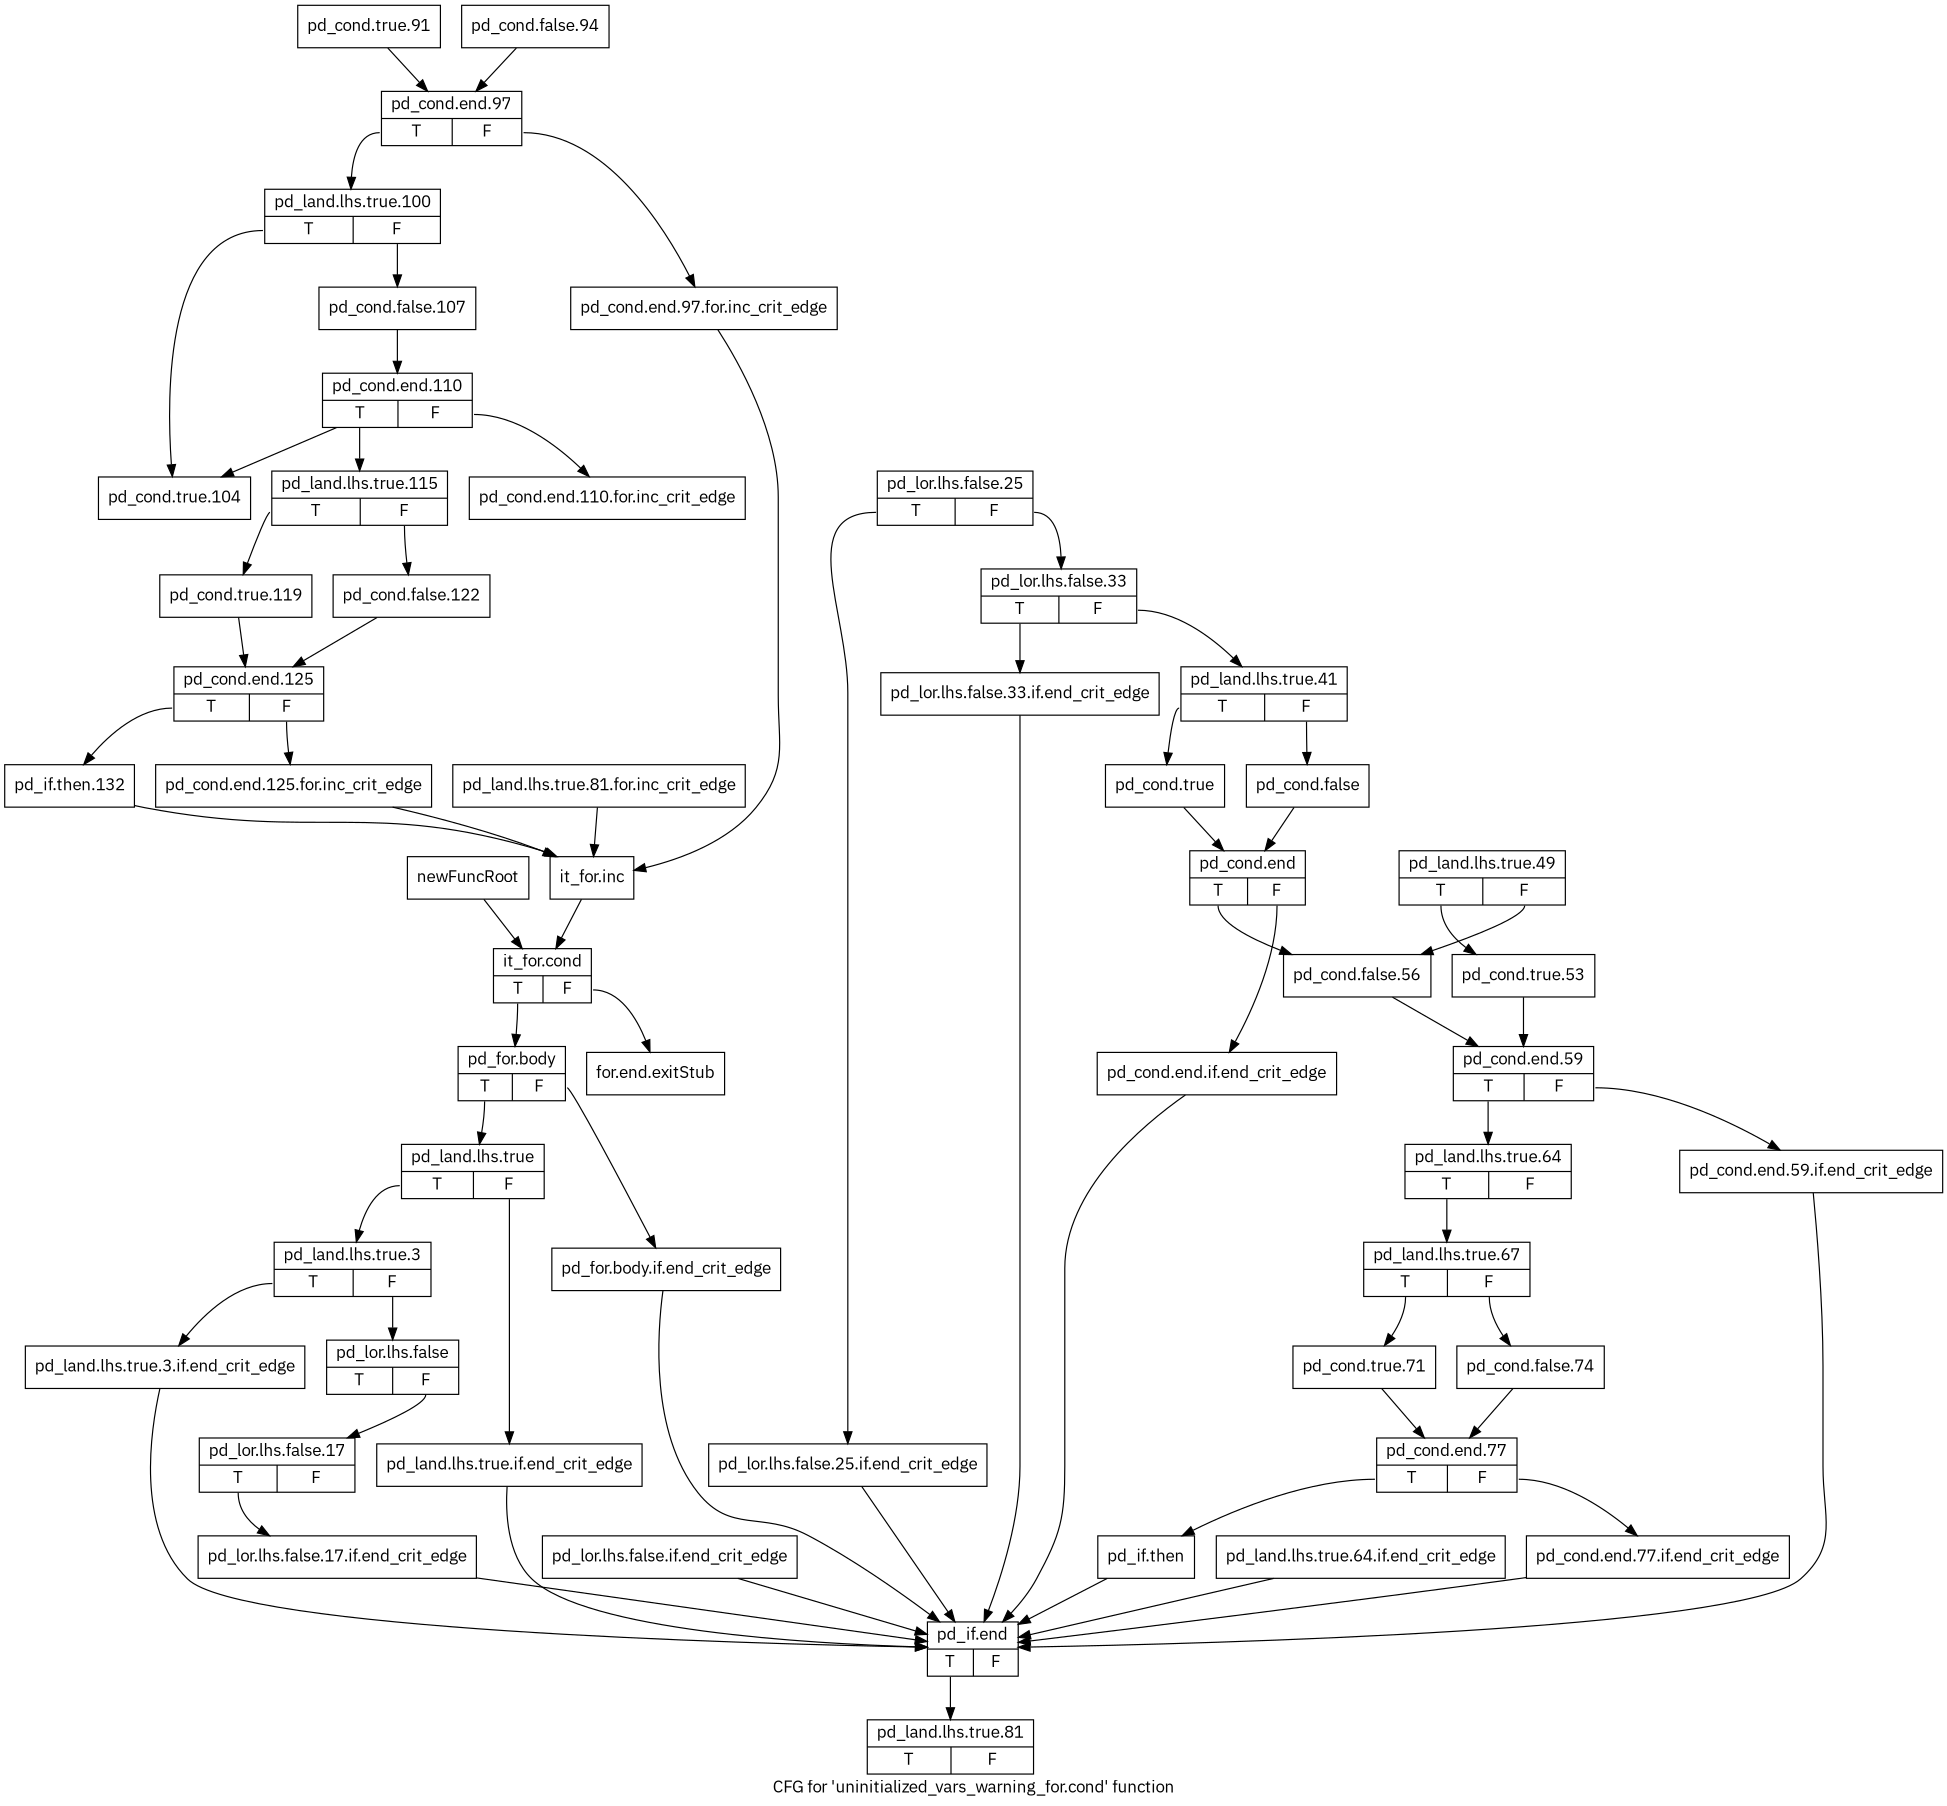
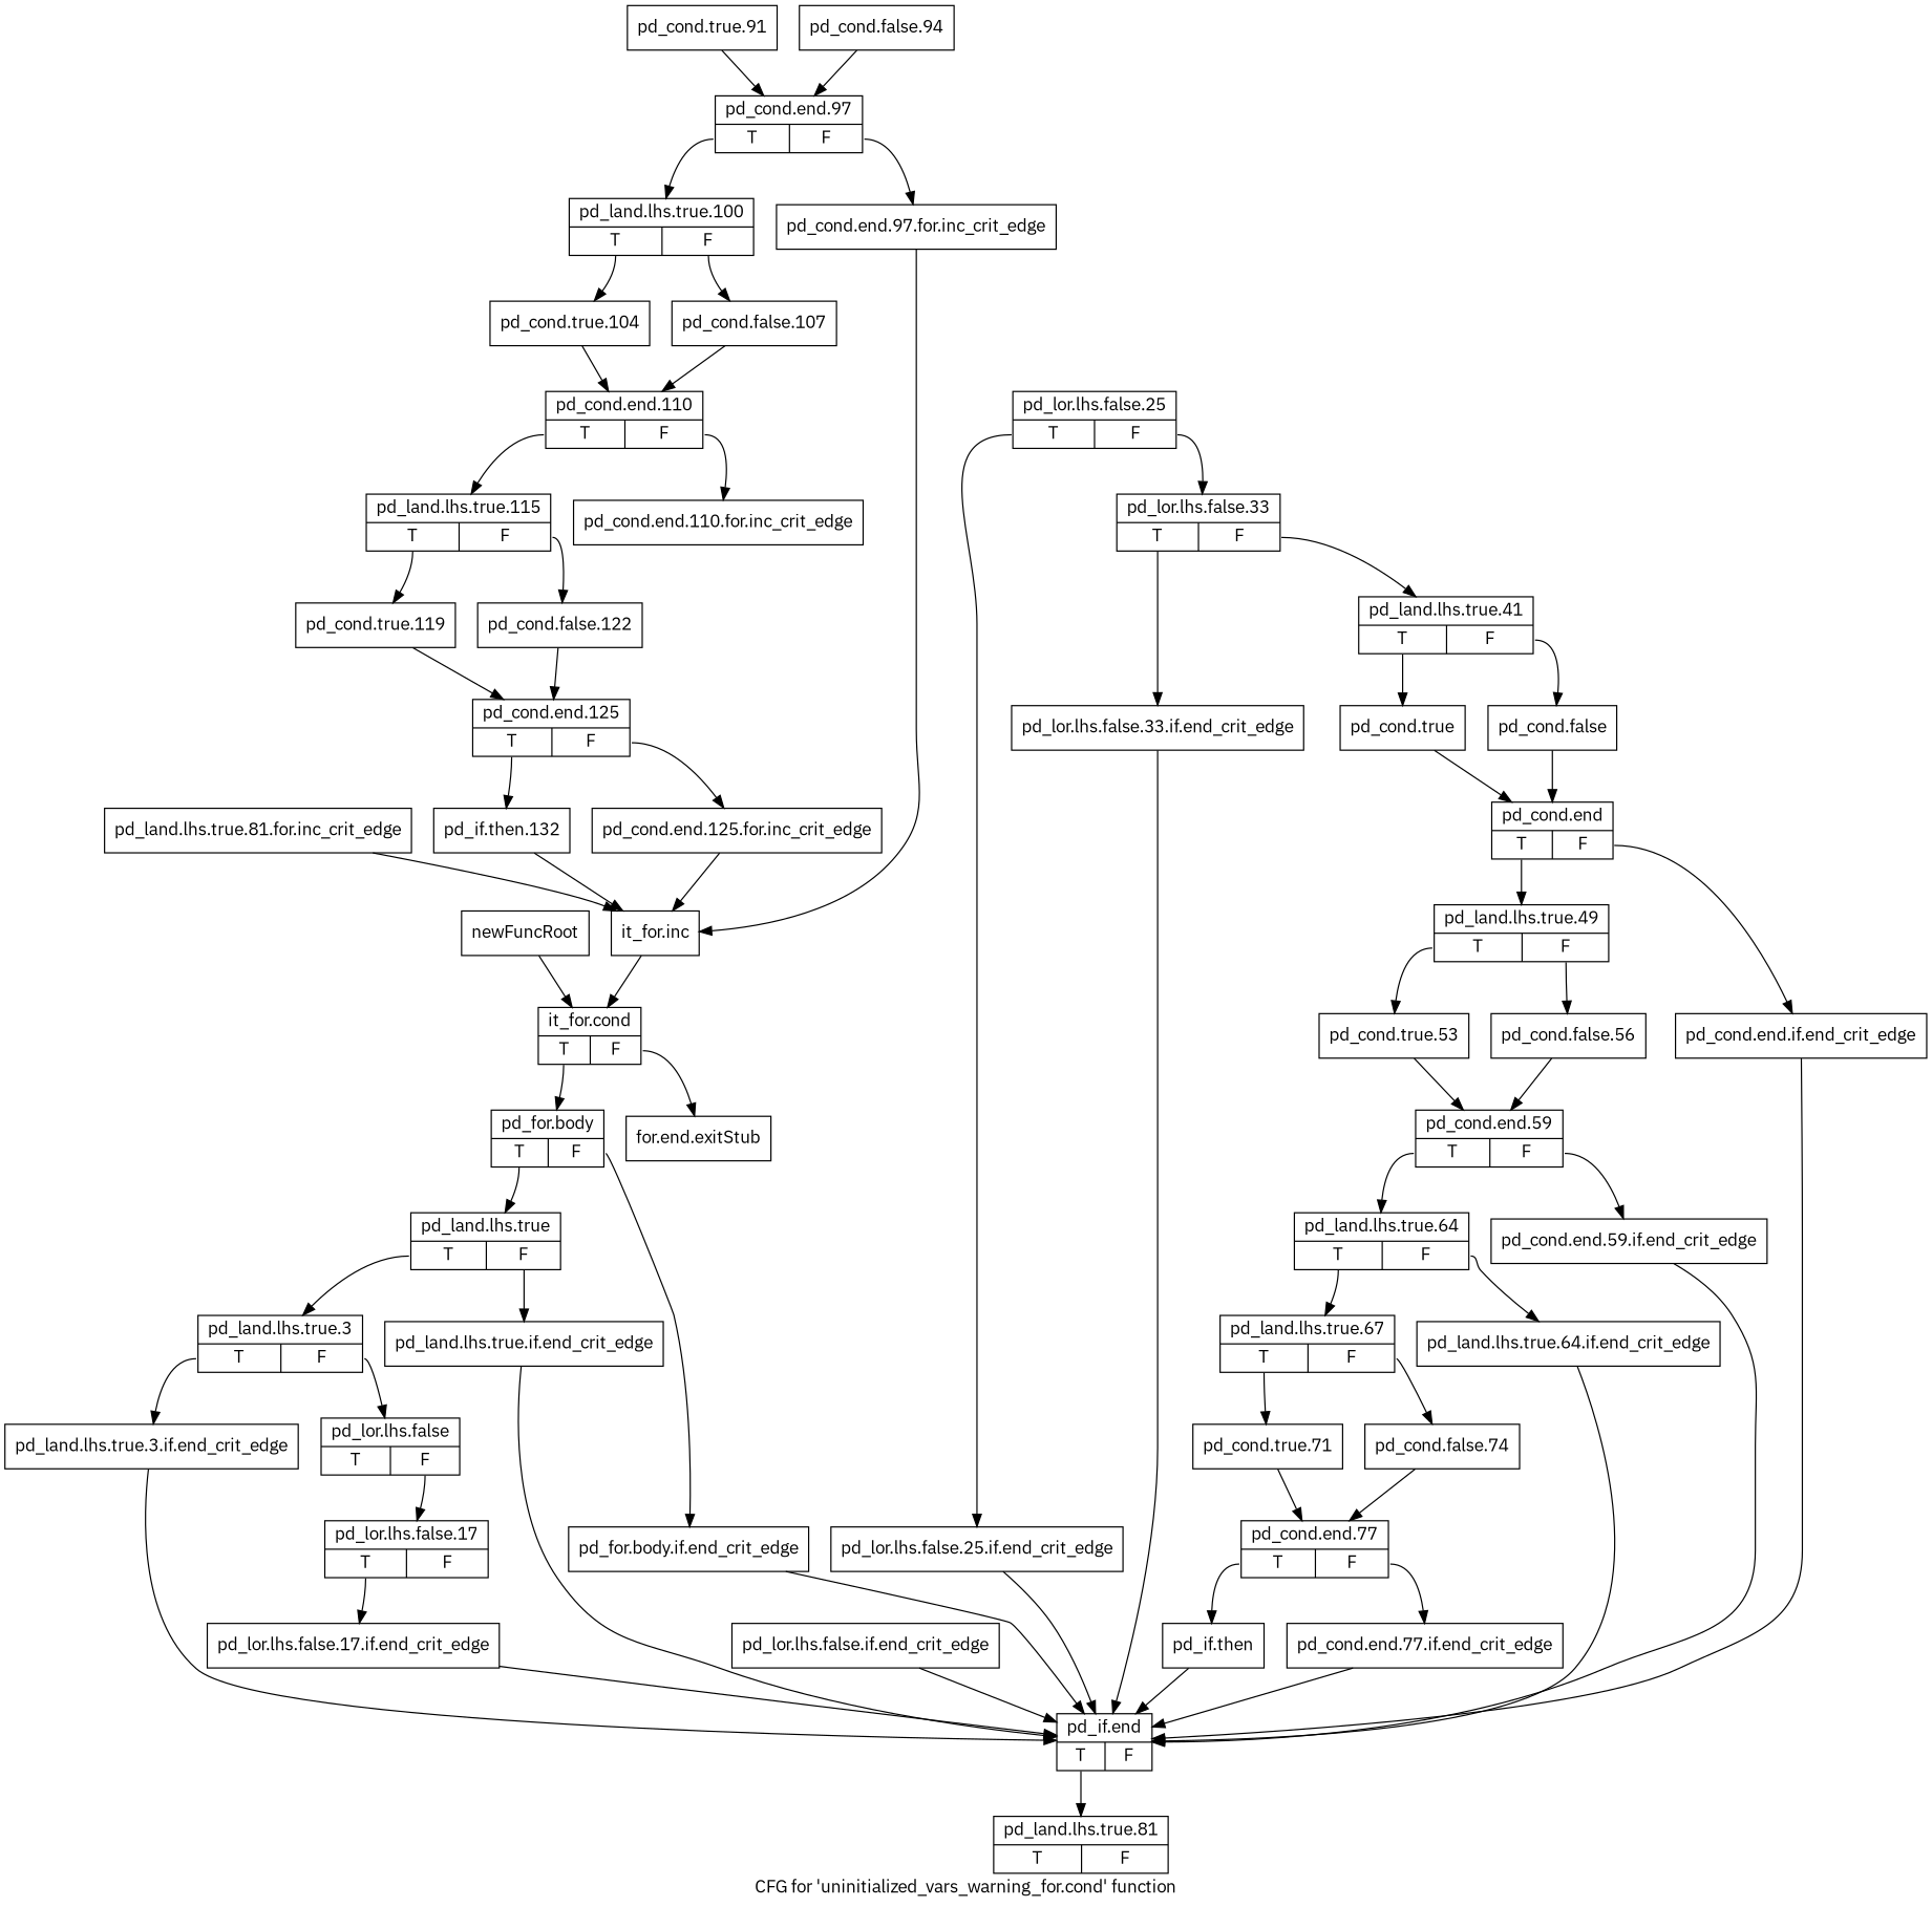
  digraph {
    fontname="IBM Plex Sans"
    label="CFG for 'uninitialized_vars_warning_for.cond' function"
    node [fontname="IBM Plex Sans" shape=record]
    edge [fontname="IBM Plex Sans"]
    n1 [label="{newFuncRoot}"]
    n2 [label="{it_for.cond|{<s0>T|<s1>F}}"]
    n3 [label="{for.end.exitStub}"]
    n4 [label="{pd_for.body|{<s0>T|<s1>F}}"]
    n5 [label="{pd_land.lhs.true|{<s0>T|<s1>F}}"]
    n6 [label="{pd_for.body.if.end_crit_edge}"]
    n7 [label="{pd_land.lhs.true.3|{<s0>T|<s1>F}}"]
    n8 [label="{pd_land.lhs.true.if.end_crit_edge}"]
    n9 [label="{pd_if.end|{<s0>T|<s1>F}}"]
    n10 [label="{pd_land.lhs.true.3.if.end_crit_edge}"]
    n11 [label="{pd_lor.lhs.false|{<s0>T|<s1>F}}"]
    n12 [label="{pd_land.lhs.true.81|{<s0>T|<s1>F}}"]
    n13 [label="{pd_lor.lhs.false.17|{<s0>T|<s1>F}}"]
    n14 [label="{pd_lor.lhs.false.if.end_crit_edge}"]
    n15 [label="{pd_lor.lhs.false.17.if.end_crit_edge}"]
    n16 [label="{pd_lor.lhs.false.25|{<s0>T|<s1>F}}"]
    n17 [label="{pd_lor.lhs.false.25.if.end_crit_edge}"]
    n18 [label="{pd_lor.lhs.false.33|{<s0>T|<s1>F}}"]
    n19 [label="{pd_lor.lhs.false.33.if.end_crit_edge}"]
    n20 [label="{pd_land.lhs.true.41|{<s0>T|<s1>F}}"]
    n21 [label="{pd_cond.true}"]
    n22 [label="{pd_cond.false}"]
    n23 [label="{pd_cond.end|{<s0>T|<s1>F}}"]
    n24 [label="{pd_land.lhs.true.49|{<s0>T|<s1>F}}"]
    n25 [label="{pd_cond.end.if.end_crit_edge}"]
    n26 [label="{pd_cond.true.53}"]
    n27 [label="{pd_cond.false.56}"]
    n28 [label="{pd_cond.end.59|{<s0>T|<s1>F}}"]
    n29 [label="{pd_land.lhs.true.64|{<s0>T|<s1>F}}"]
    n30 [label="{pd_cond.end.59.if.end_crit_edge}"]
    n31 [label="{pd_land.lhs.true.67|{<s0>T|<s1>F}}"]
    n32 [label="{pd_land.lhs.true.64.if.end_crit_edge}"]
    n33 [label="{pd_cond.true.71}"]
    n34 [label="{pd_cond.false.74}"]
    n35 [label="{pd_cond.end.77|{<s0>T|<s1>F}}"]
    n36 [label="{pd_if.then}"]
    n37 [label="{pd_cond.end.77.if.end_crit_edge}"]
    n38 [label="{pd_land.lhs.true.81.for.inc_crit_edge}"]
    n39 [label="{it_for.inc}"]
    n40 [label="{pd_cond.true.91}"]
    n41 [label="{pd_cond.end.97|{<s0>T|<s1>F}}"]
    n42 [label="{pd_cond.false.94}"]
    n43 [label="{pd_land.lhs.true.100|{<s0>T|<s1>F}}"]
    n44 [label="{pd_cond.end.97.for.inc_crit_edge}"]
    n45 [label="{pd_cond.true.104}"]
    n46 [label="{pd_cond.false.107}"]
    n47 [label="{pd_cond.end.110|{<s0>T|<s1>F}}"]
    n48 [label="{pd_land.lhs.true.115|{<s0>T|<s1>F}}"]
    n49 [label="{pd_cond.end.110.for.inc_crit_edge}"]
    n50 [label="{pd_cond.true.119}"]
    n51 [label="{pd_cond.false.122}"]
    n52 [label="{pd_cond.end.125|{<s0>T|<s1>F}}"]
    n53 [label="{pd_if.then.132}"]
    n54 [label="{pd_cond.end.125.for.inc_crit_edge}"]
    n1 -> n2
    n2 -> n3 [tailport=s1]
    n2 -> n4 [tailport=s0]
    n4 -> n5 [tailport=s0]
    n4 -> n6 [tailport=s1]
    n5 -> n7 [tailport=s0]
    n5 -> n8 [tailport=s1]
    n6 -> n9
    n7 -> n10 [tailport=s0]
    n7 -> n11 [tailport=s1]
    n8 -> n9
    n9 -> n12 [tailport=s0]
    n10 -> n9
    n11 -> n13 [tailport=s1]
    n13 -> n15 [tailport=s0]
    n14 -> n9
    n15 -> n9
    n16 -> n17 [tailport=s0]
    n16 -> n18 [tailport=s1]
    n17 -> n9
    n18 -> n19 [tailport=s0]
    n18 -> n20 [tailport=s1]
    n19 -> n9
    n20 -> n21 [tailport=s0]
    n20 -> n22 [tailport=s1]
    n21 -> n23
    n22 -> n23
-   n23 -> n27 [tailport=s0]
+   n23 -> n24 [tailport=s0]
    n23 -> n25 [tailport=s1]
    n24 -> n26 [tailport=s0]
    n24 -> n27 [tailport=s1]
    n25 -> n9
    n26 -> n28
    n27 -> n28
    n28 -> n29 [tailport=s0]
    n28 -> n30 [tailport=s1]
    n29 -> n31 [tailport=s0]
+   n29 -> n32 [tailport=s1]
    n30 -> n9
    n31 -> n33 [tailport=s0]
    n31 -> n34 [tailport=s1]
    n32 -> n9
    n33 -> n35
    n34 -> n35
    n35 -> n36 [tailport=s0]
    n35 -> n37 [tailport=s1]
    n36 -> n9
    n37 -> n9
    n38 -> n39
    n39 -> n2
    n40 -> n41
    n41 -> n43 [tailport=s0]
    n41 -> n44 [tailport=s1]
    n42 -> n41
    n43 -> n45 [tailport=s0]
    n43 -> n46 [tailport=s1]
    n44 -> n39
-   n47 -> n45
+   n45 -> n47
    n46 -> n47
    n47 -> n48 [tailport=s0]
    n47 -> n49 [tailport=s1]
    n48 -> n50 [tailport=s0]
    n48 -> n51 [tailport=s1]
    n50 -> n52
    n51 -> n52
    n52 -> n53 [tailport=s0]
    n52 -> n54 [tailport=s1]
    n53 -> n39
    n54 -> n39
  }
